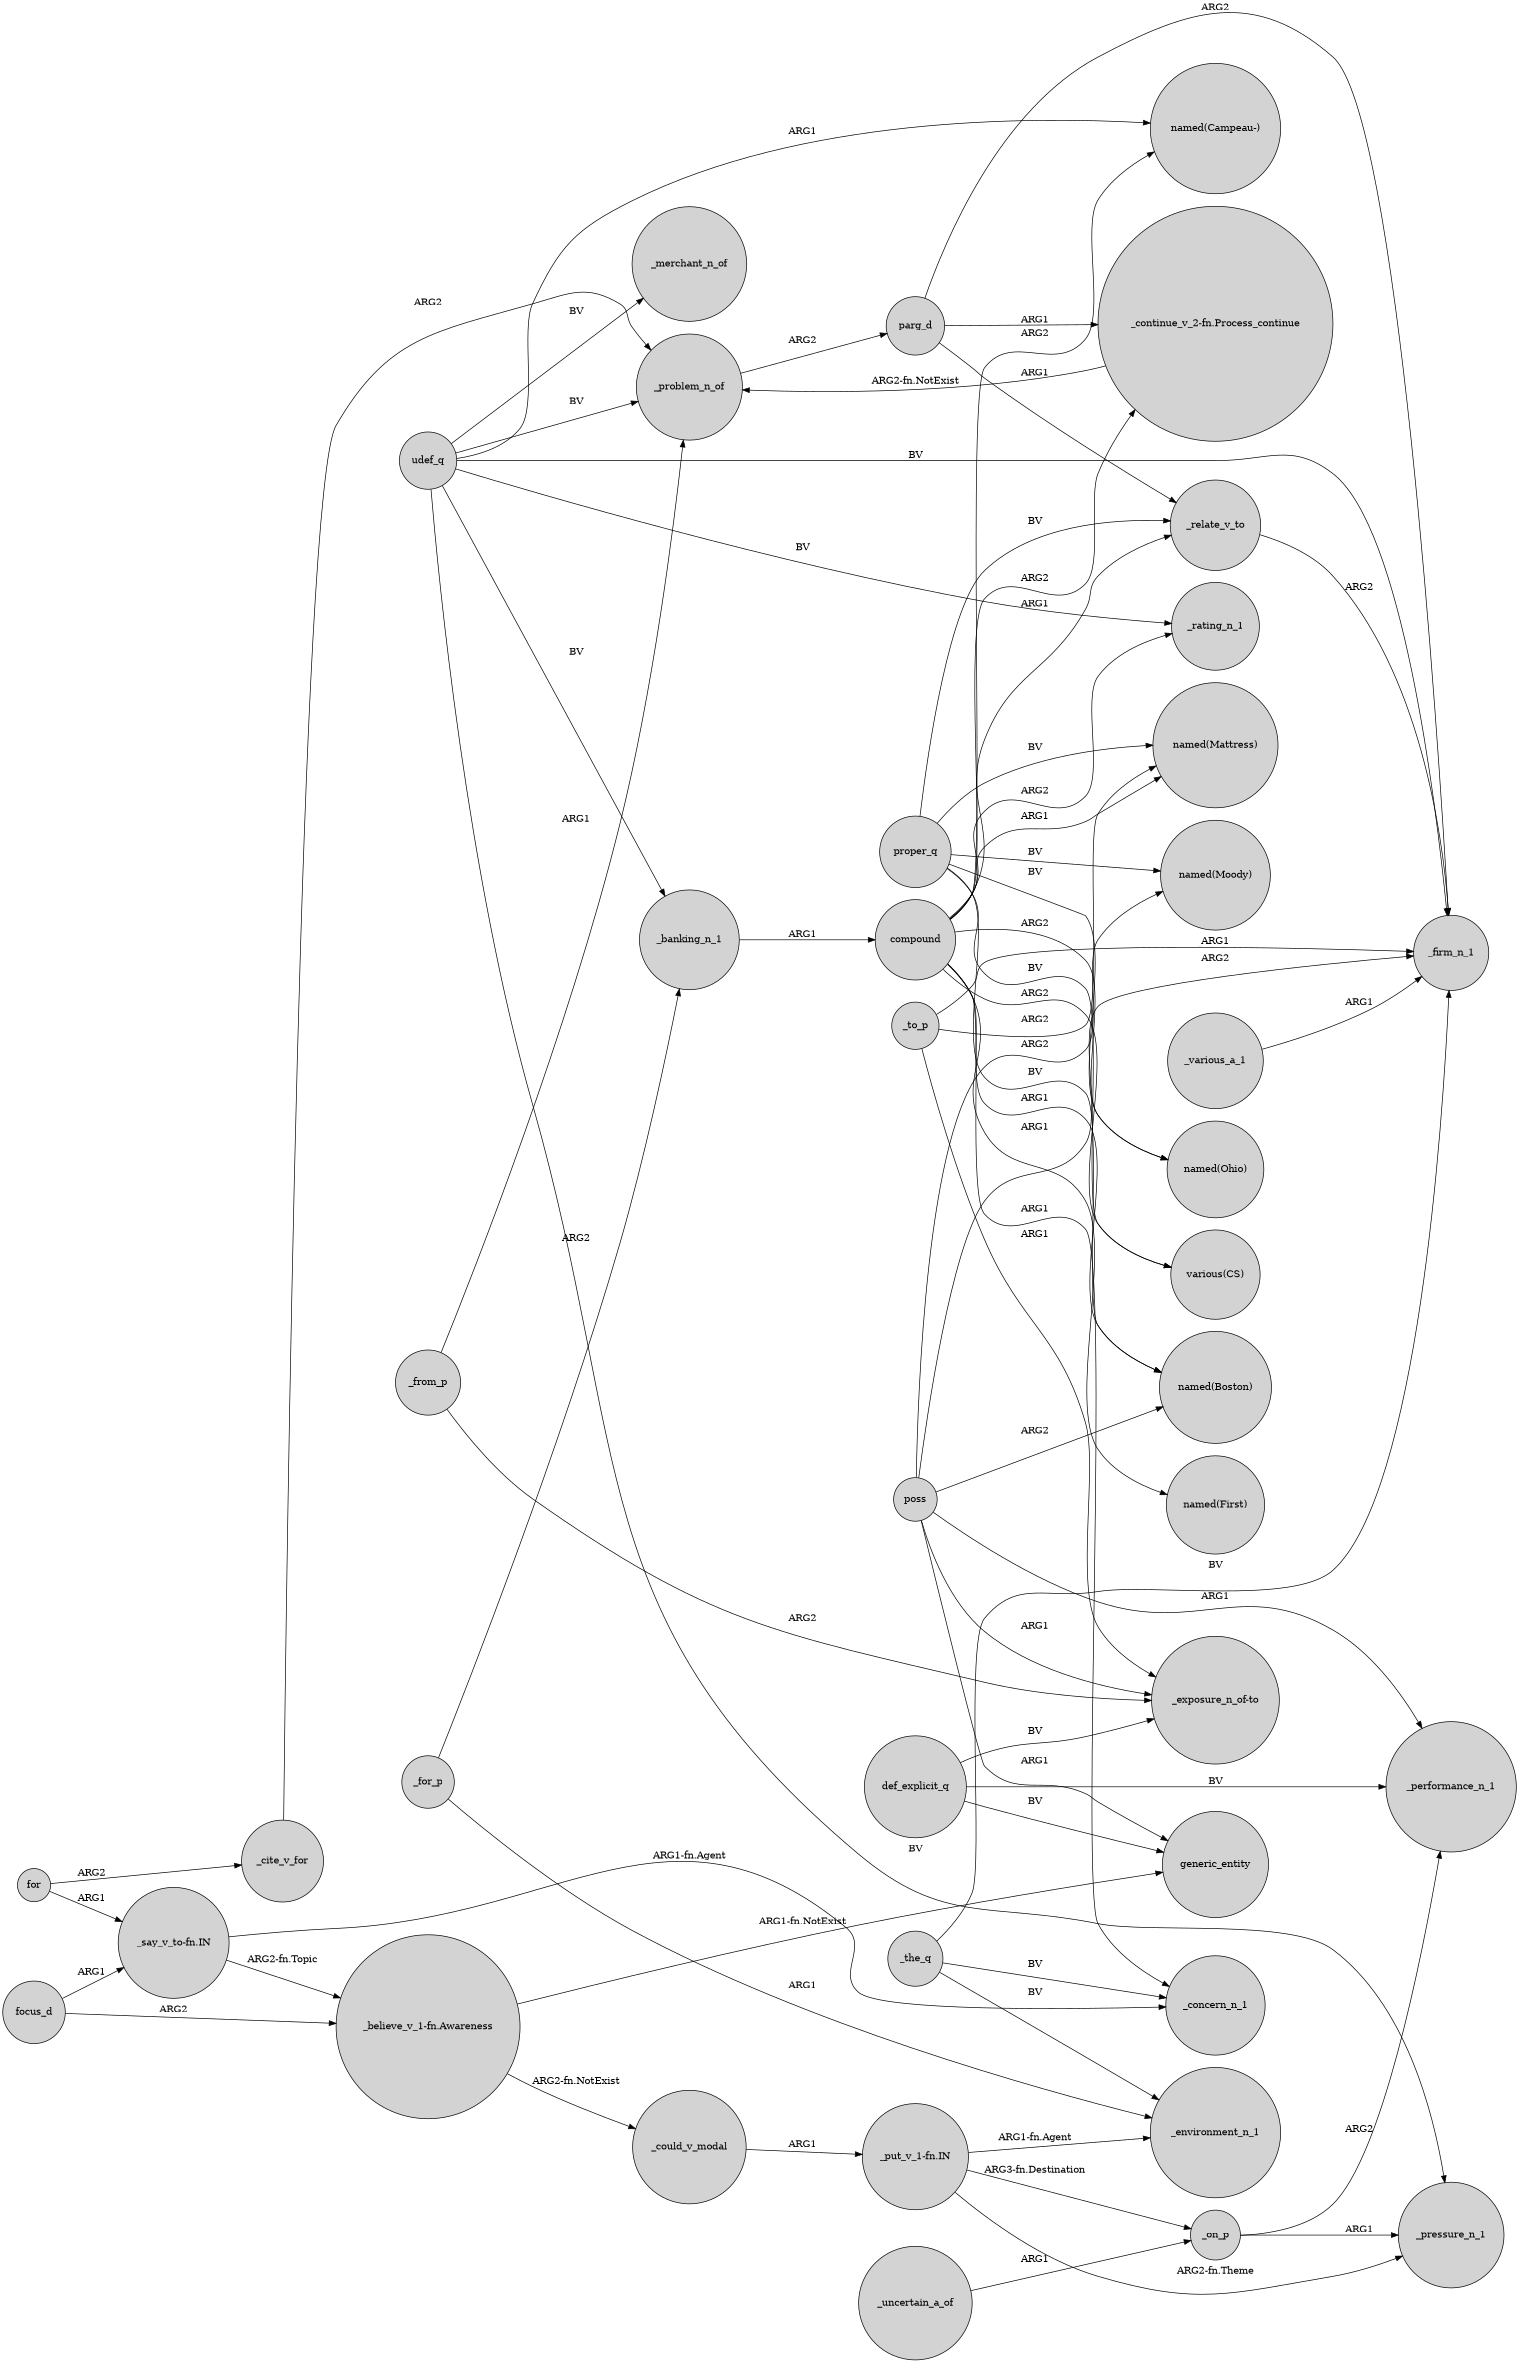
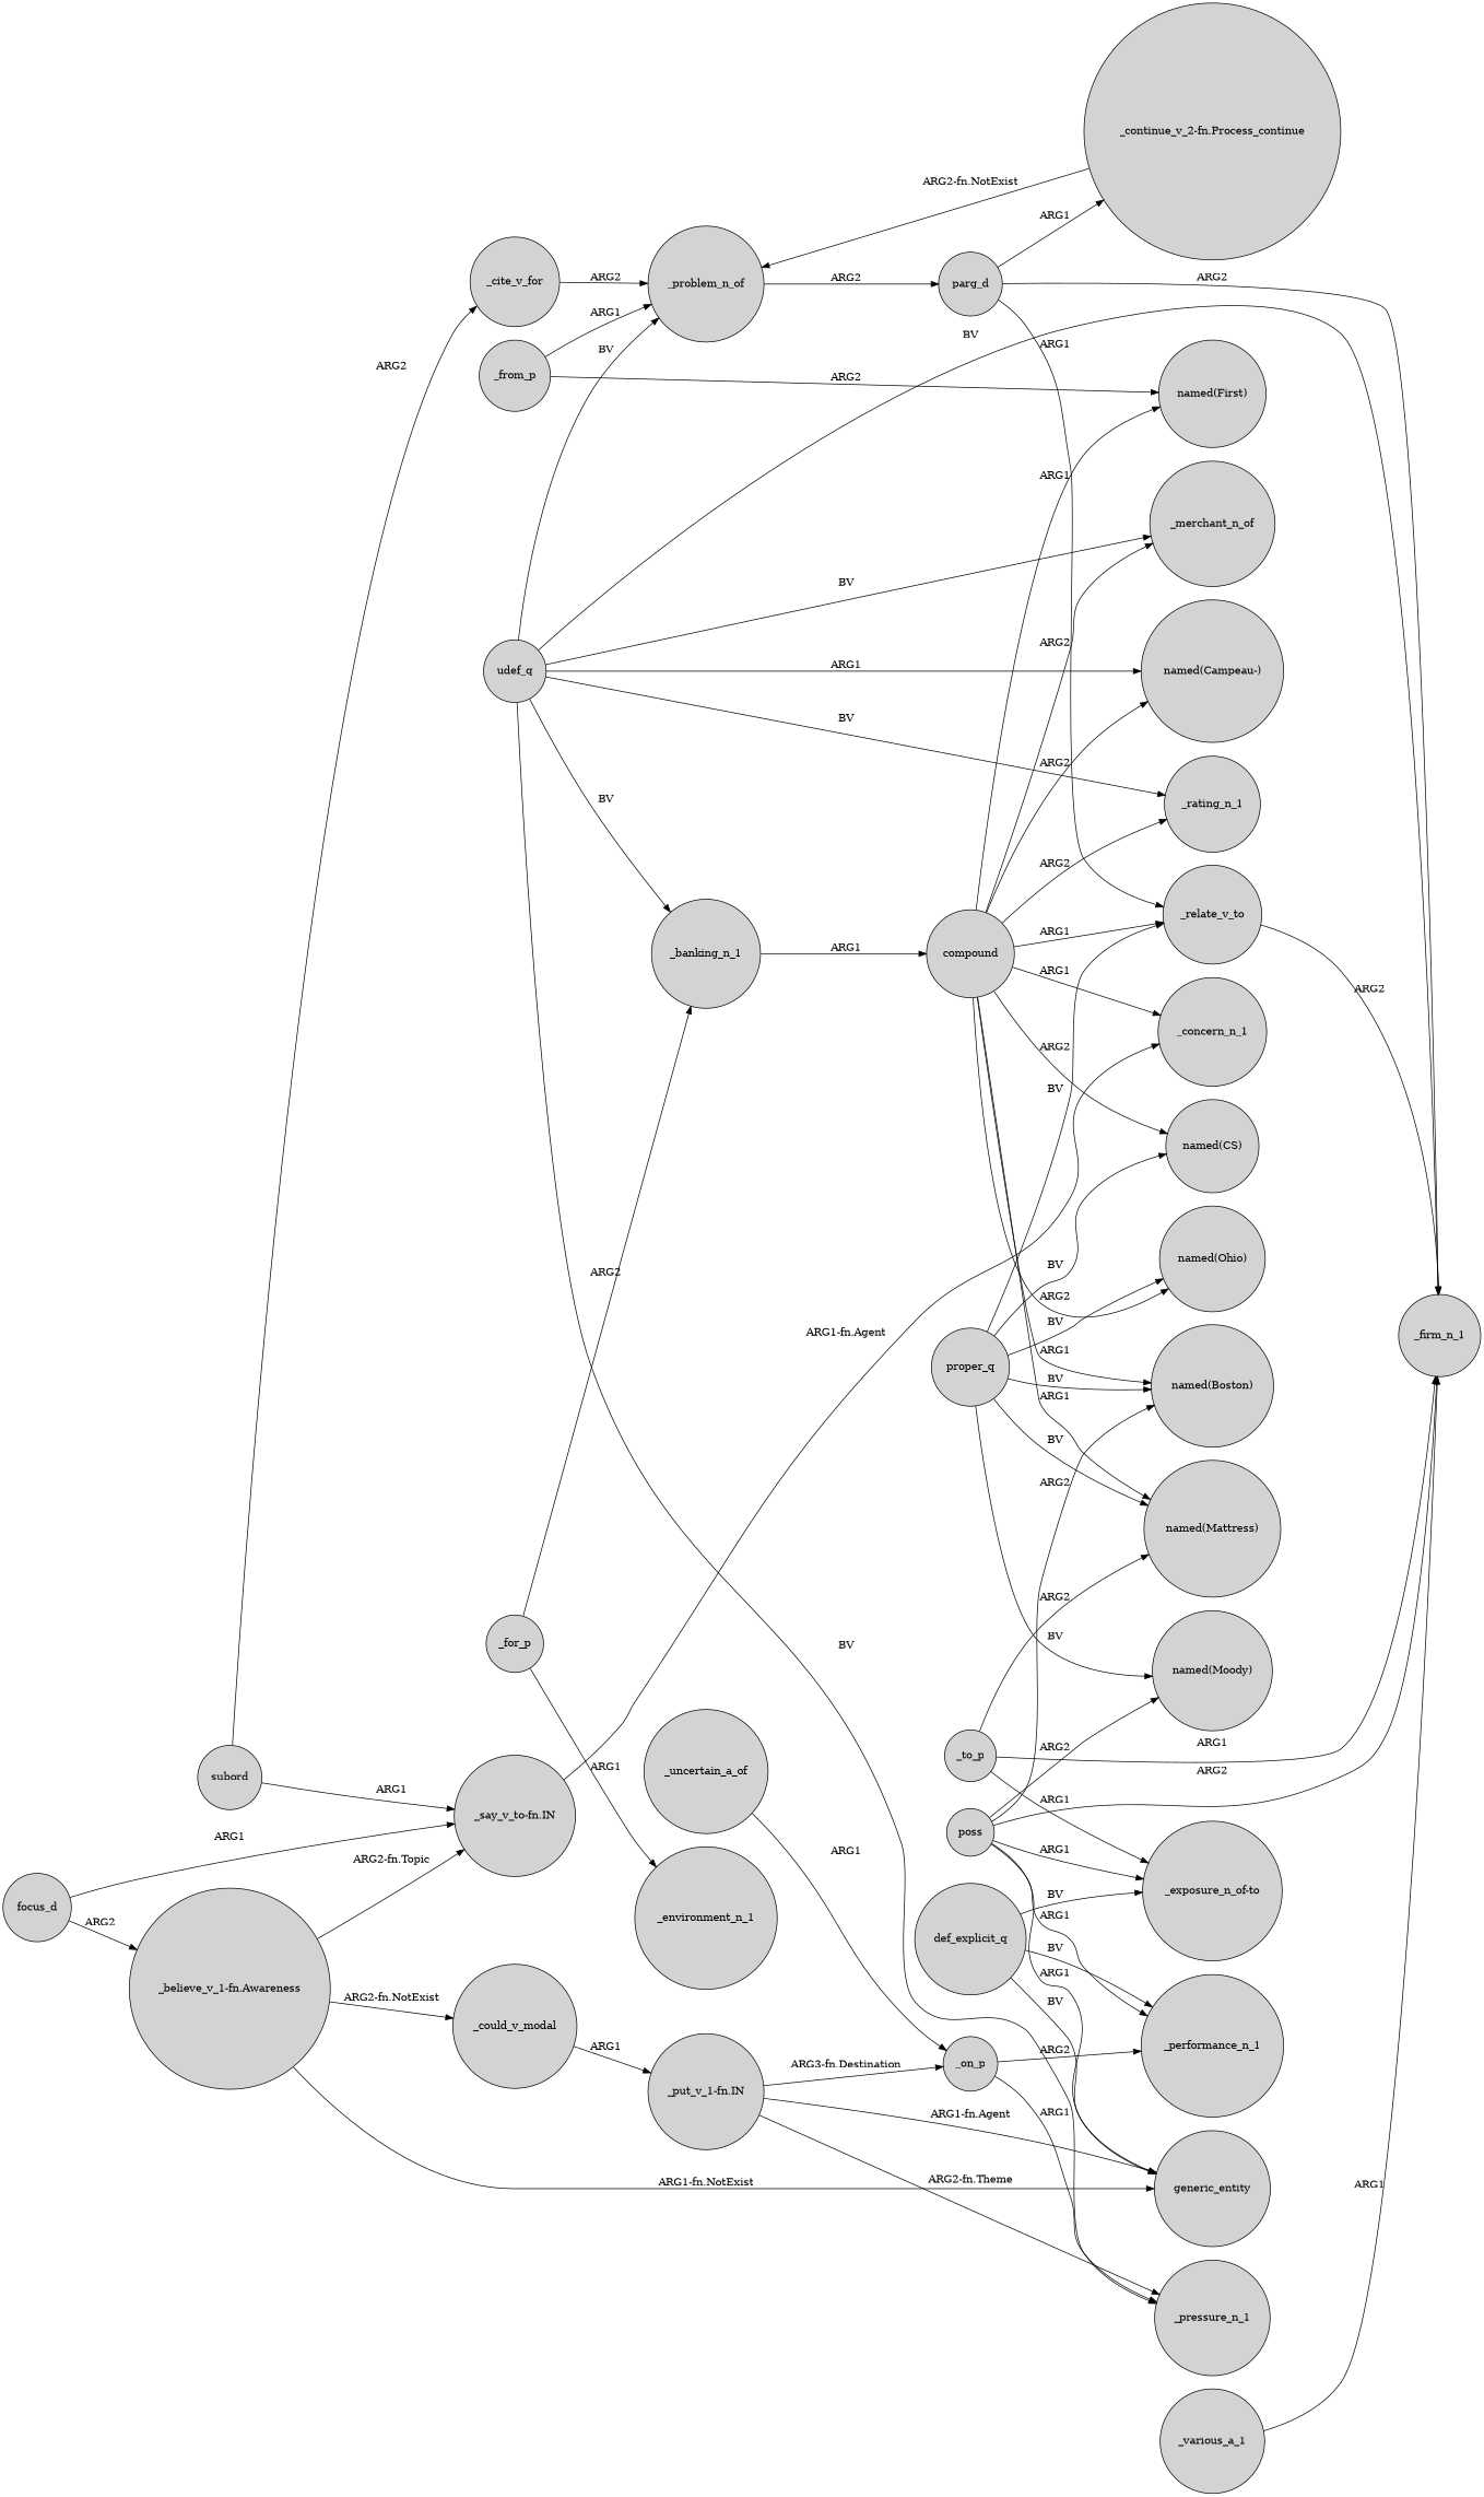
  digraph {
    rankdir=LR
    node [shape=circle style=filled]
    udef_q
    _pressure_n_1
    _merchant_n_of
    _firm_n_1
    _rating_n_1
    _problem_n_of
    "named(Campeau-)"
    _banking_n_1
    parg_d
    compound
    proper_q
    "named(Boston)"
    "named(Moody)"
    "named(Mattress)"
    "named(Ohio)"
-   "named(CS)" [label="various(CS)"]
+   "named(CS)"
    _relate_v_to
    poss
    generic_entity
    _performance_n_1
    "_exposure_n_of-to"
-   _the_q
    _environment_n_1
    _concern_n_1
    _various_a_1
    "named(First)"
    _cite_v_for
    "_continue_v_2-fn.Process_continue"
    _on_p
    "_put_v_1-fn.IN"
    def_explicit_q
-   subord [label=for]
+   subord
    "_say_v_to-fn.IN"
    "_believe_v_1-fn.Awareness"
    _could_v_modal
    _to_p
    _from_p
    _uncertain_a_of
    _for_p
    focus_d
    udef_q -> _pressure_n_1 [label=BV]
    udef_q -> _merchant_n_of [label=BV]
    udef_q -> _firm_n_1 [label=BV]
    udef_q -> _rating_n_1 [label=BV]
    udef_q -> _problem_n_of [label=BV]
    udef_q -> "named(Campeau-)" [label=ARG1]
    udef_q -> _banking_n_1 [label=BV]
    _problem_n_of -> parg_d [label=ARG2]
    _banking_n_1 -> compound [label=ARG1]
    parg_d -> _firm_n_1 [label=ARG2]
    parg_d -> _relate_v_to [label=ARG1]
    parg_d -> "_continue_v_2-fn.Process_continue" [label=ARG1]
-   compound -> "_continue_v_2-fn.Process_continue" [label=ARG2]
+   compound -> _merchant_n_of [label=ARG2]
    compound -> _rating_n_1 [label=ARG2]
    compound -> "named(Campeau-)" [label=ARG2]
    compound -> "named(Boston)" [label=ARG1]
    compound -> "named(Mattress)" [label=ARG1]
    compound -> "named(Ohio)" [label=ARG2]
    compound -> "named(CS)" [label=ARG2]
    compound -> _relate_v_to [label=ARG1]
    compound -> _concern_n_1 [label=ARG1]
    compound -> "named(First)" [label=ARG1]
    proper_q -> "named(Boston)" [label=BV]
    proper_q -> "named(Moody)" [label=BV]
    proper_q -> "named(Mattress)" [label=BV]
    proper_q -> "named(Ohio)" [label=BV]
    proper_q -> "named(CS)" [label=BV]
    proper_q -> _relate_v_to [label=BV]
    _relate_v_to -> _firm_n_1 [label=ARG2]
    poss -> _firm_n_1 [label=ARG2]
    poss -> "named(Boston)" [label=ARG2]
    poss -> "named(Moody)" [label=ARG2]
    poss -> generic_entity [label=ARG1]
    poss -> _performance_n_1 [label=ARG1]
    poss -> "_exposure_n_of-to" [label=ARG1]
-   _the_q -> _firm_n_1 [label=BV]
-   _the_q -> _environment_n_1 [label=BV]
-   _the_q -> _concern_n_1 [label=BV]
    _various_a_1 -> _firm_n_1 [label=ARG1]
    _cite_v_for -> _problem_n_of [label=ARG2]
    "_continue_v_2-fn.Process_continue" -> _problem_n_of [label="ARG2-fn.NotExist"]
    _on_p -> _pressure_n_1 [label=ARG1]
    _on_p -> _performance_n_1 [label=ARG2]
    "_put_v_1-fn.IN" -> _pressure_n_1 [label="ARG2-fn.Theme"]
-   "_put_v_1-fn.IN" -> _environment_n_1 [label="ARG1-fn.Agent"]
+   "_put_v_1-fn.IN" -> generic_entity [label="ARG1-fn.Agent"]
    "_put_v_1-fn.IN" -> _on_p [label="ARG3-fn.Destination"]
    def_explicit_q -> generic_entity [label=BV]
    def_explicit_q -> _performance_n_1 [label=BV]
    def_explicit_q -> "_exposure_n_of-to" [label=BV]
    subord -> _cite_v_for [label=ARG2]
    subord -> "_say_v_to-fn.IN" [label=ARG1]
    "_say_v_to-fn.IN" -> _concern_n_1 [label="ARG1-fn.Agent"]
-   "_say_v_to-fn.IN" -> "_believe_v_1-fn.Awareness" [label="ARG2-fn.Topic"]
+   "_believe_v_1-fn.Awareness" -> "_say_v_to-fn.IN" [label="ARG2-fn.Topic"]
    "_believe_v_1-fn.Awareness" -> generic_entity [label="ARG1-fn.NotExist"]
    "_believe_v_1-fn.Awareness" -> _could_v_modal [label="ARG2-fn.NotExist"]
    _could_v_modal -> "_put_v_1-fn.IN" [label=ARG1]
    _to_p -> _firm_n_1 [label=ARG1]
    _to_p -> "named(Mattress)" [label=ARG2]
    _to_p -> "_exposure_n_of-to" [label=ARG1]
    _from_p -> _problem_n_of [label=ARG1]
-   _from_p -> "_exposure_n_of-to" [label=ARG2]
+   _from_p -> "named(First)" [label=ARG2]
    _uncertain_a_of -> _on_p [label=ARG1]
    _for_p -> _banking_n_1 [label=ARG2]
    _for_p -> _environment_n_1 [label=ARG1]
    focus_d -> "_say_v_to-fn.IN" [label=ARG1]
    focus_d -> "_believe_v_1-fn.Awareness" [label=ARG2]
  }
